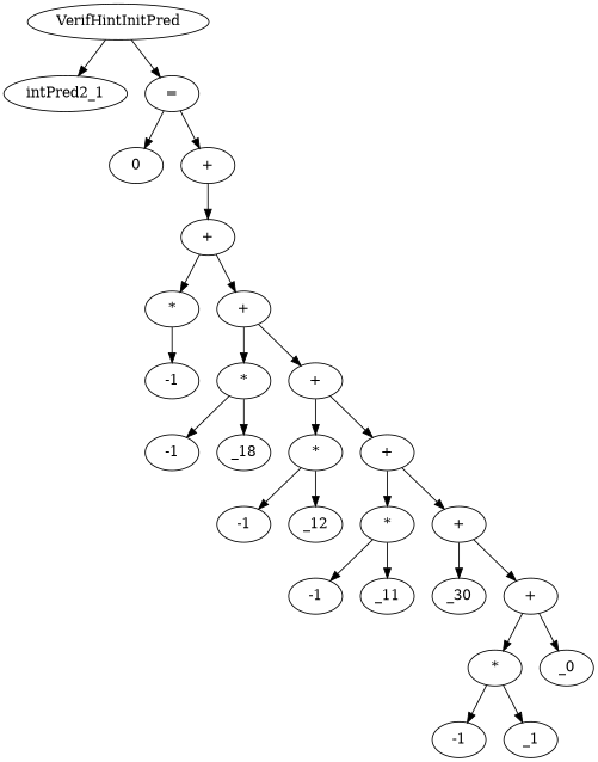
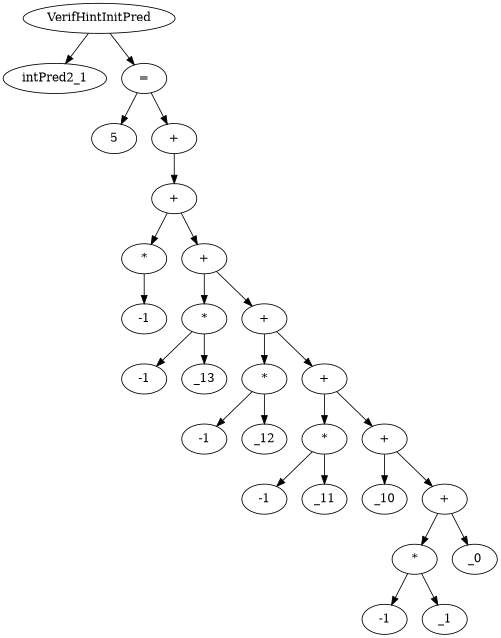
  digraph {
    n1 [label=intPred2_1]
    n2 [label=VerifHintInitPred]
    n3 [label="="]
-   n4 [label=0]
+   n4 [label=5]
    n5 [label="+"]
    n6 [label="+"]
    n7 [label="*"]
    n8 [label="+"]
    n9 [label=-1]
    n10 [label="*"]
    n11 [label="+"]
    n12 [label=-1]
-   n13 [label=_18]
+   n13 [label=_13]
    n14 [label="*"]
    n15 [label="+"]
    n16 [label=-1]
    n17 [label=_12]
    n18 [label="*"]
    n19 [label="+"]
    n20 [label=-1]
    n21 [label=_11]
-   n22 [label=_30]
+   n22 [label=_10]
    n23 [label="+"]
    n24 [label="*"]
    n25 [label=_0]
    n26 [label=-1]
    n27 [label=_1]
    n2 -> n1
    n2 -> n3
    n3 -> n4
    n3 -> n5
    n5 -> n6
    n6 -> n7
    n6 -> n8
    n7 -> n9
    n8 -> n10
    n8 -> n11
    n10 -> n12
    n10 -> n13
    n11 -> n14
    n11 -> n15
    n14 -> n16
    n14 -> n17
    n15 -> n18
    n15 -> n19
    n18 -> n20
    n18 -> n21
    n19 -> n22
    n19 -> n23
    n23 -> n24
    n23 -> n25
    n24 -> n26
    n24 -> n27
  }
